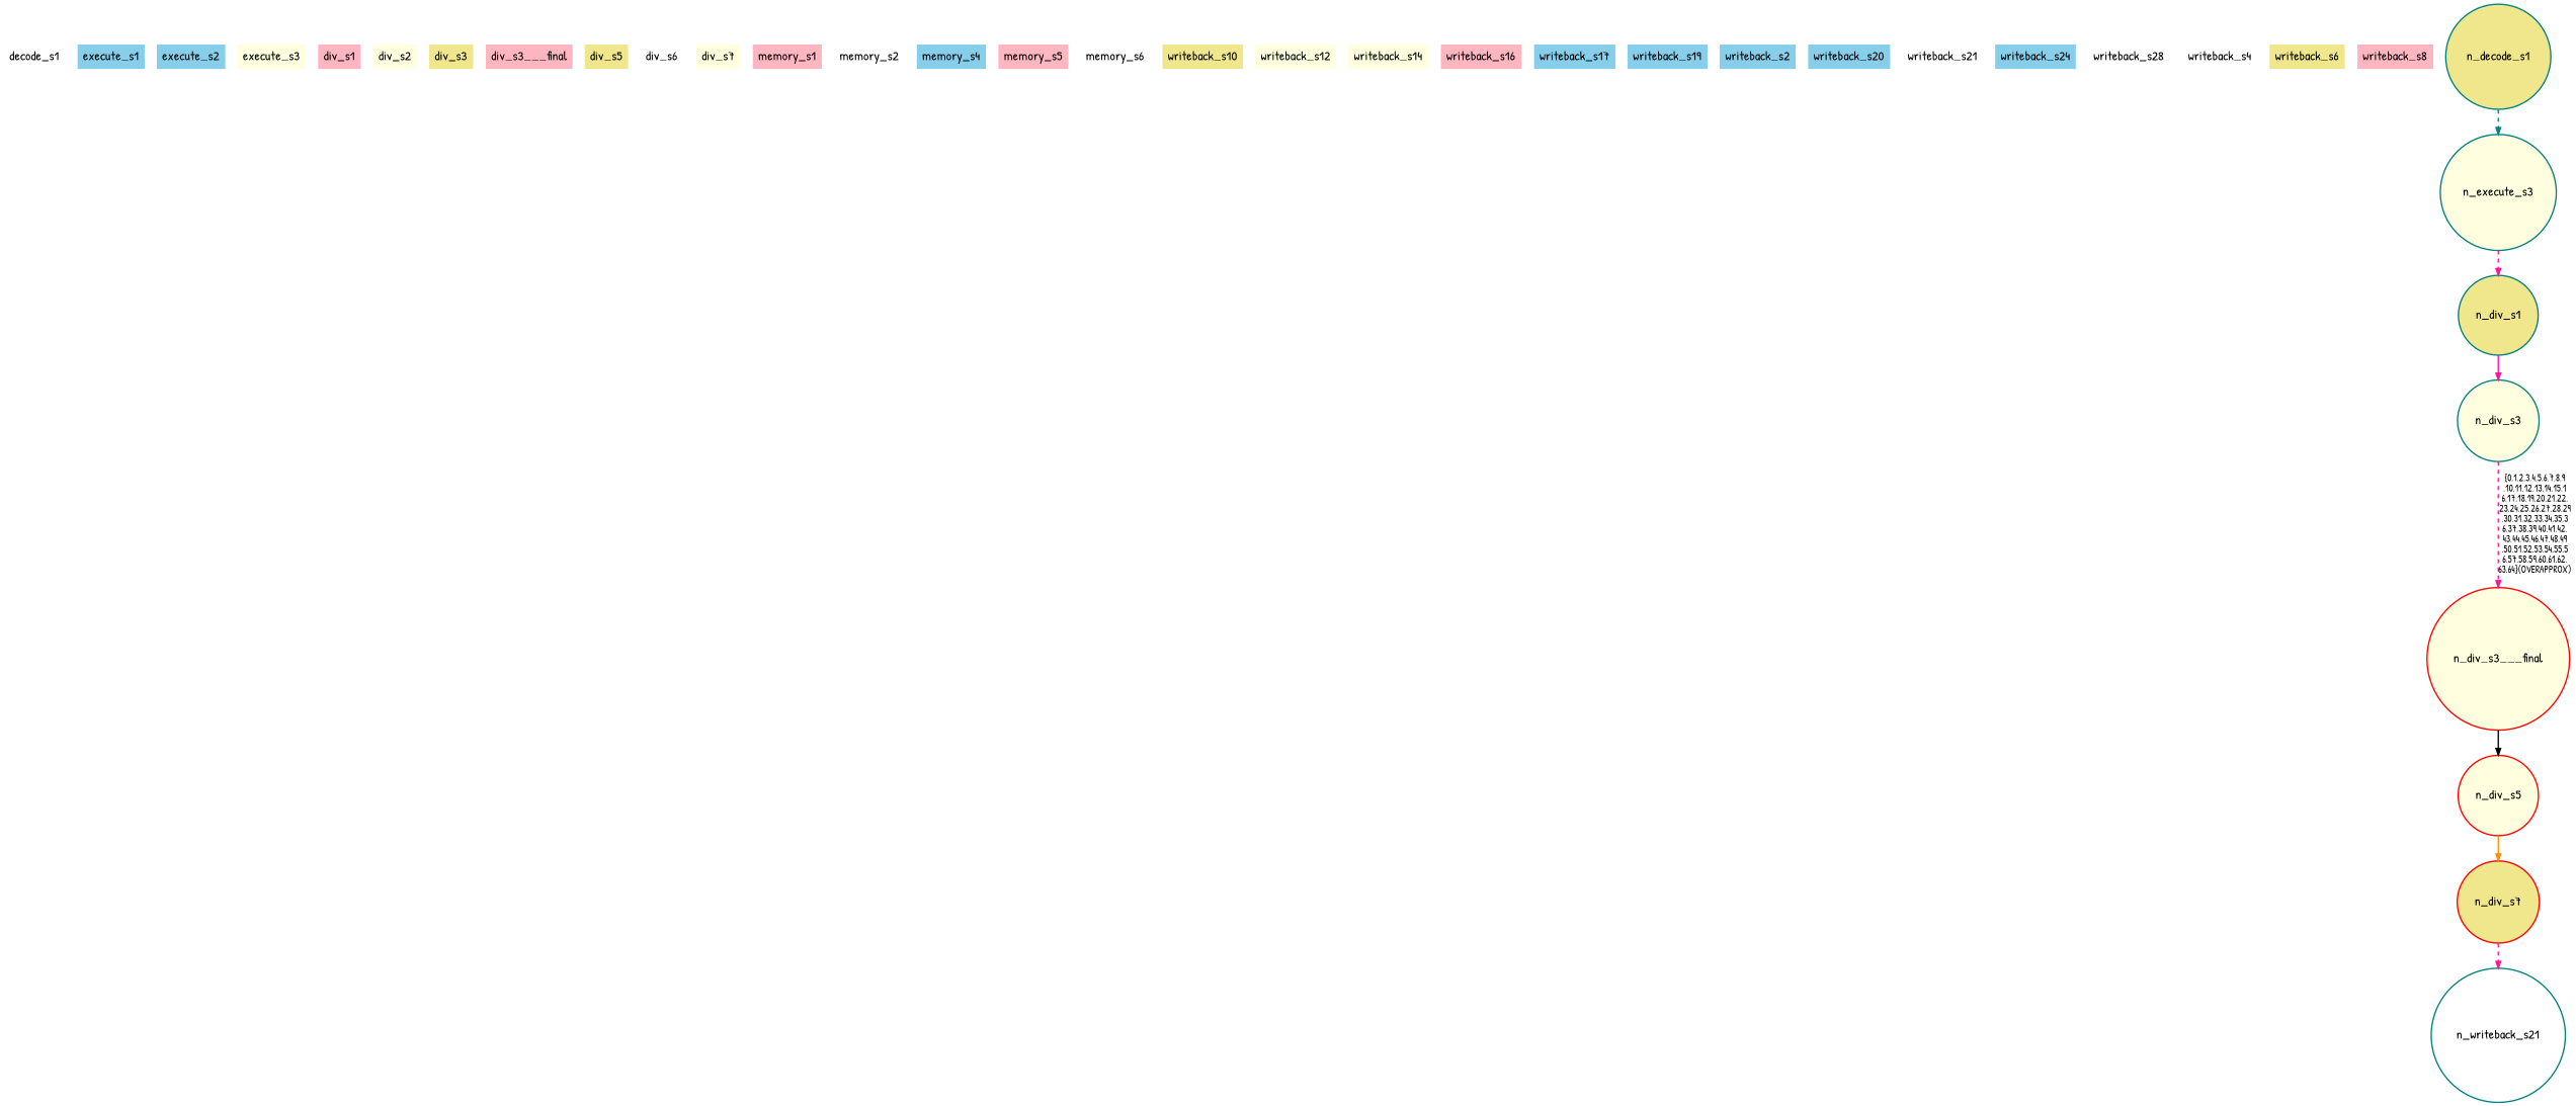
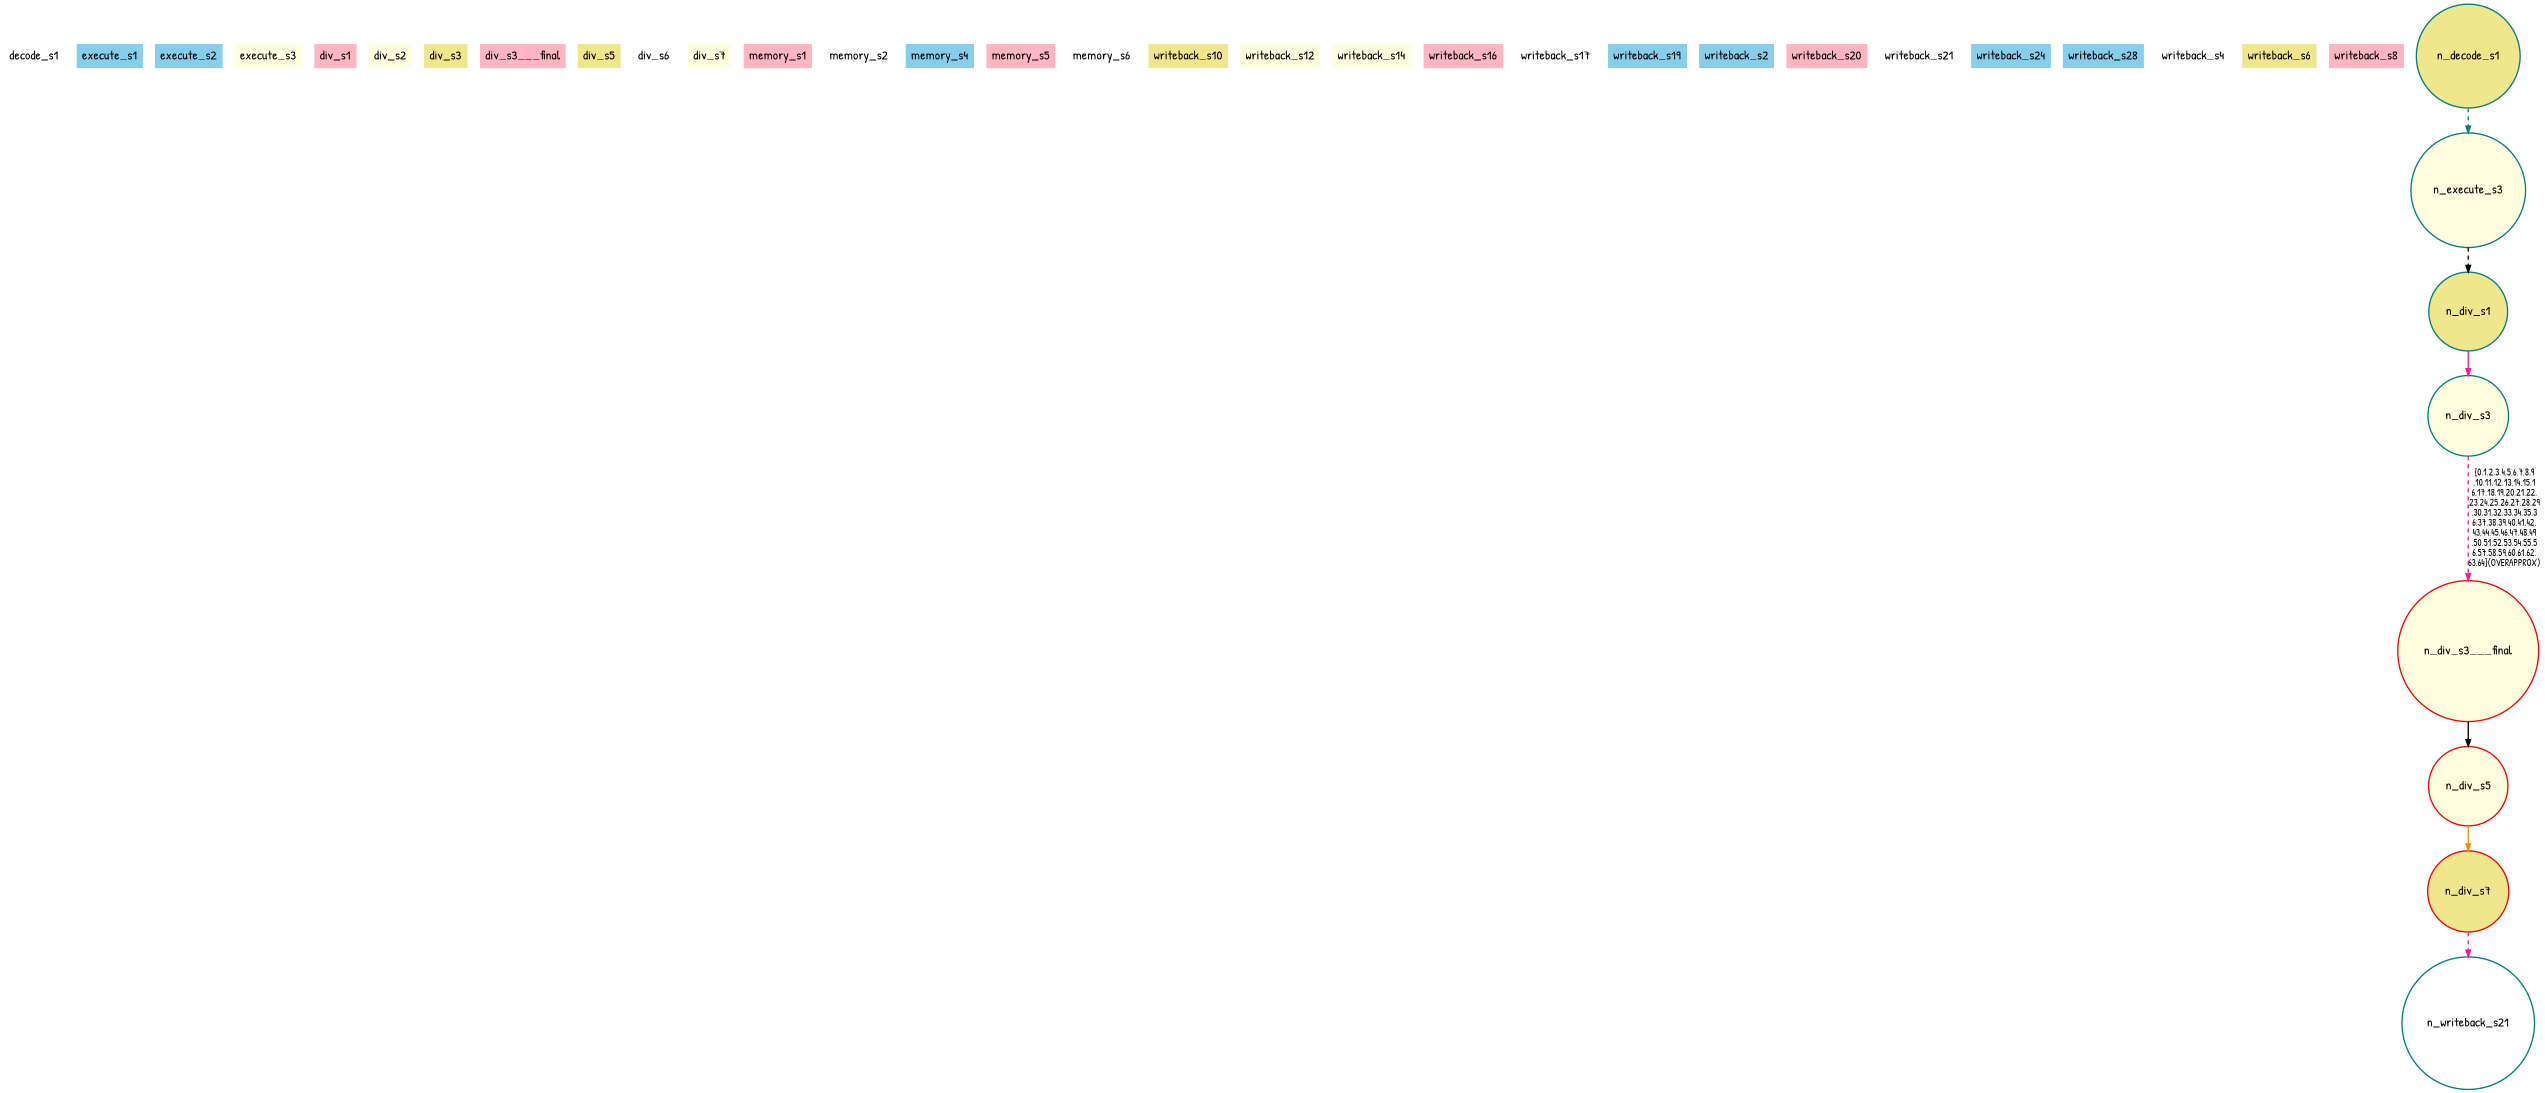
  digraph {
    fontname="Patrick Hand"
    splines=true
    node [color=teal fillcolor=lightyellow fontname="Patrick Hand" fontsize=20 penwidth=2 shape=none style=filled]
    edge [color=deeppink fontname="Patrick Hand" penwidth=2 style=dashed]
    n1 [color=red fillcolor=white label=decode_s1]
    n2 [fillcolor=skyblue label=execute_s1]
    n3 [color=red fillcolor=skyblue label=execute_s2]
    n4 [label=execute_s3]
    n5 [fillcolor=lightpink label=div_s1]
    n6 [label=div_s2]
    n7 [fillcolor=khaki label=div_s3]
    n8 [color=red fillcolor=lightpink label=div_s3___final]
    n9 [fillcolor=khaki label=div_s5]
    n10 [fillcolor=white label=div_s6]
    n11 [label=div_s7]
    n12 [color=red fillcolor=lightpink label=memory_s1]
    n13 [color=red fillcolor=white label=memory_s2]
    n14 [fillcolor=skyblue label=memory_s4]
    n15 [color=red fillcolor=lightpink label=memory_s5]
    n16 [fillcolor=white label=memory_s6]
    n17 [fillcolor=khaki label=writeback_s10]
    n18 [color=red label=writeback_s12]
    n19 [label=writeback_s14]
    n20 [color=red fillcolor=lightpink label=writeback_s16]
-   n21 [color=red fillcolor=skyblue label=writeback_s17]
+   n21 [color=red fillcolor=white label=writeback_s17]
    n22 [fillcolor=skyblue label=writeback_s19]
    n23 [color=red fillcolor=skyblue label=writeback_s2]
-   n24 [color=red fillcolor=skyblue label=writeback_s20]
+   n24 [color=red fillcolor=lightpink label=writeback_s20]
    n25 [color=red fillcolor=white label=writeback_s21]
    n26 [color=red fillcolor=skyblue label=writeback_s24]
-   n27 [fillcolor=white label=writeback_s28]
+   n27 [fillcolor=skyblue label=writeback_s28]
    n28 [color=red fillcolor=white label=writeback_s4]
    n29 [fillcolor=khaki label=writeback_s6]
    n30 [color=red fillcolor=lightpink label=writeback_s8]
    n_decode_s1 [fillcolor=khaki shape=circle]
    n_execute_s3 [shape=circle]
    n_div_s1 [fillcolor=khaki shape=circle]
    n_div_s3 [shape=circle]
    n_div_s3___final [color=red shape=circle]
    n_div_s5 [color=red shape=circle]
    n_div_s7 [color=red fillcolor=khaki shape=circle]
    n_writeback_s21 [fillcolor=white shape=circle]
    n_decode_s1 -> n_execute_s3 [color=teal]
-   n_execute_s3 -> n_div_s1
+   n_execute_s3 -> n_div_s1 [color=black]
    n_div_s1 -> n_div_s3 [style=bold]
    n_div_s3 -> n_div_s3___final [label="{0,1,2,3,4,5,6,7,8,9\n,10,11,12,13,14,15,1\n6,17,18,19,20,21,22,\n23,24,25,26,27,28,29\n,30,31,32,33,34,35,3\n6,37,38,39,40,41,42,\n43,44,45,46,47,48,49\n,50,51,52,53,54,55,5\n6,57,58,59,60,61,62,\n63,64}(OVERAPPROX)"]
    n_div_s3___final -> n_div_s5 [color=black style=bold]
    n_div_s5 -> n_div_s7 [color=darkorange style=bold]
    n_div_s7 -> n_writeback_s21
  }
